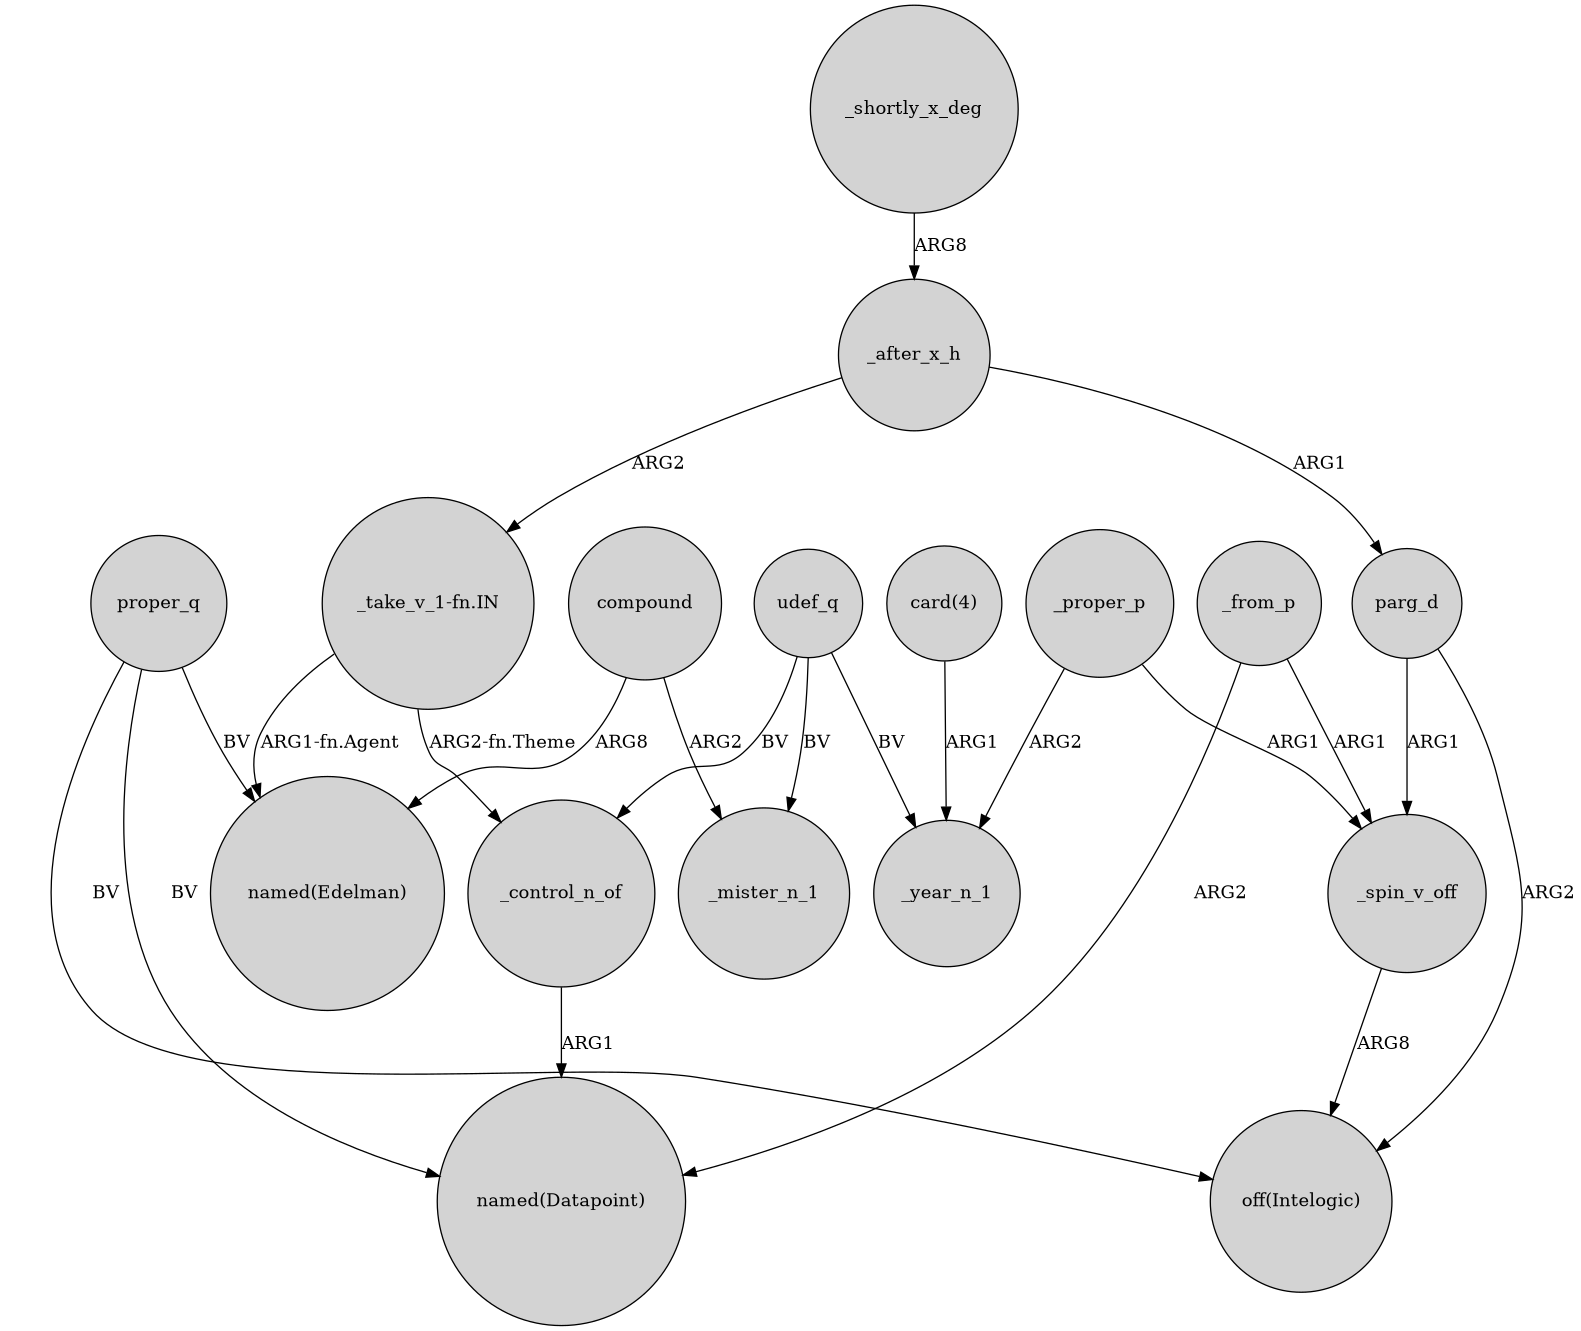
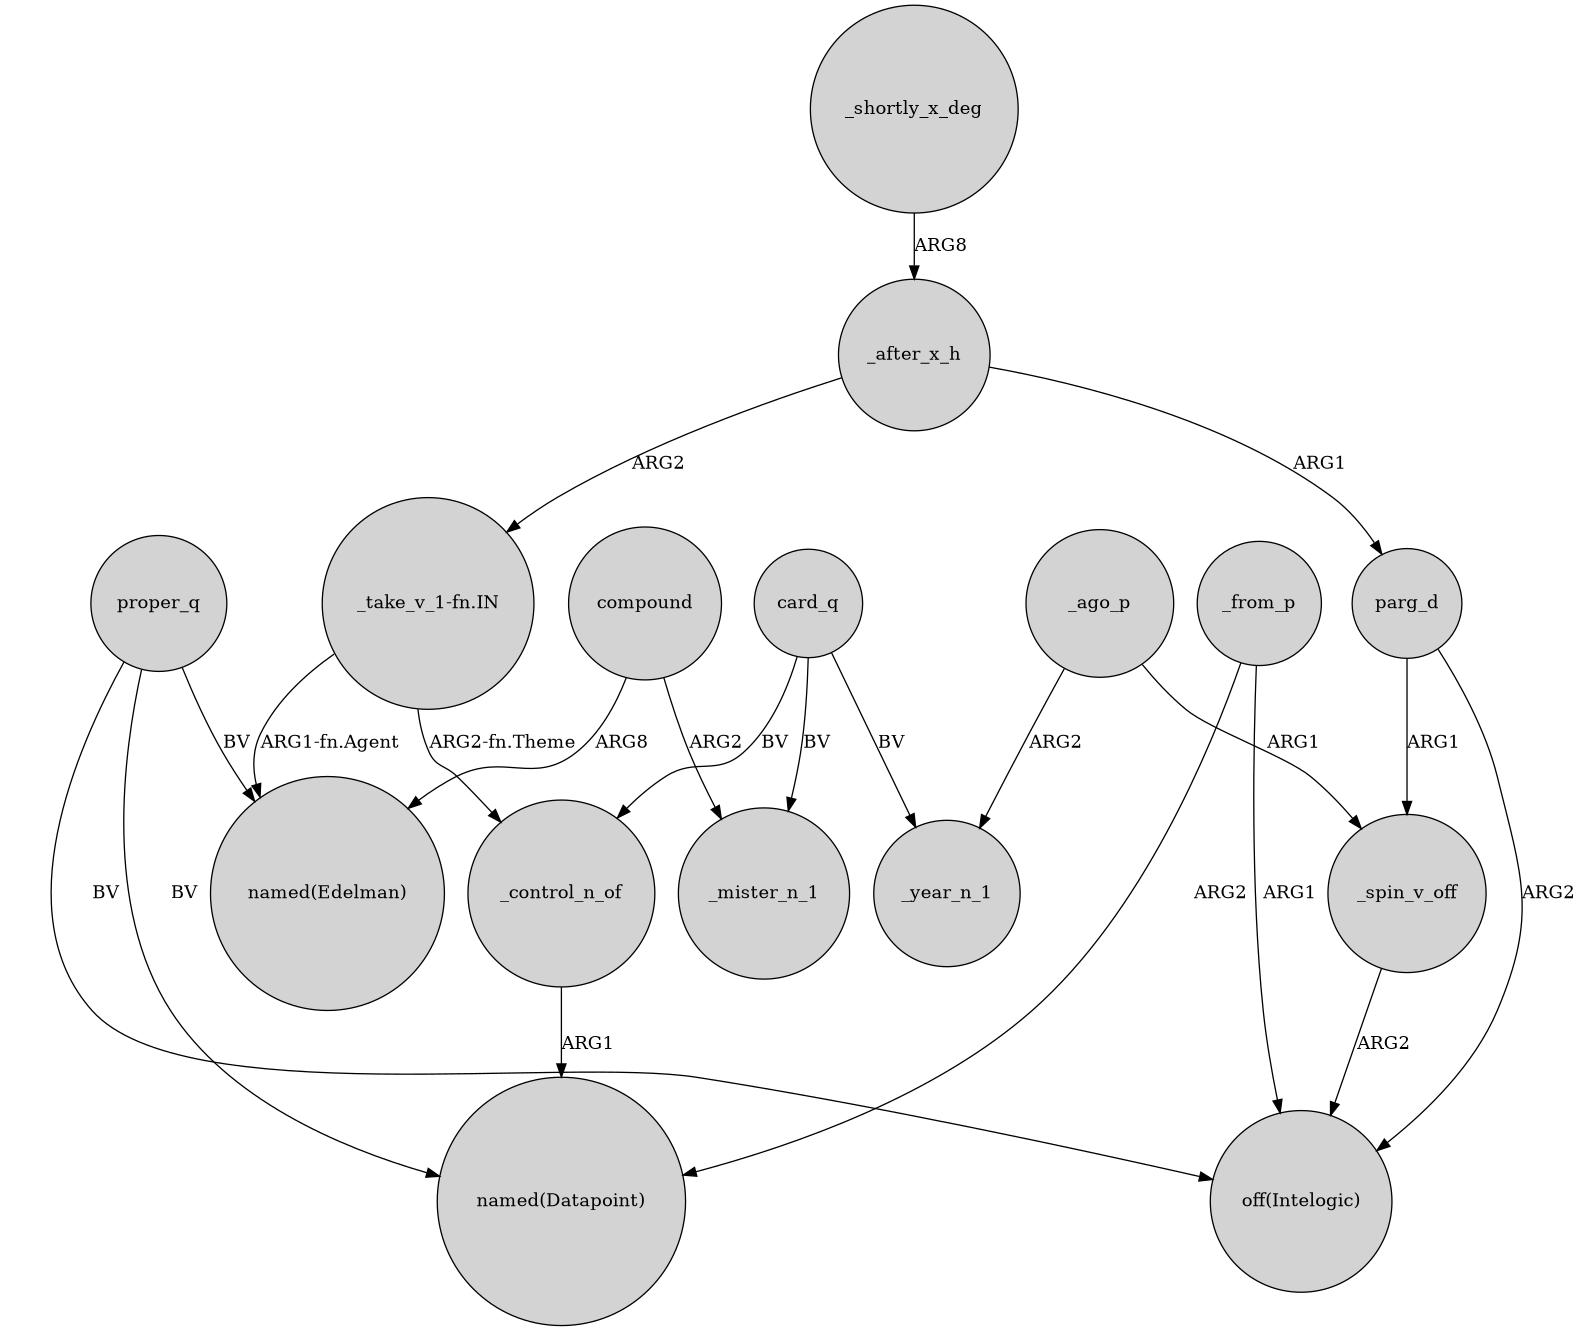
  digraph {
    node [shape=circle style=filled]
    n1 [label="off(Intelogic)"]
    proper_q
    "named(Datapoint)"
    "named(Edelman)"
-   udef_q
+   udef_q [label=card_q]
    _control_n_of
    _mister_n_1
    _year_n_1
    compound
-   "card(4)"
    _shortly_x_deg
    _after_x_h
    "_take_v_1-fn.IN"
    parg_d
    _spin_v_off
    _from_p
-   _ago_p [label=_proper_p]
+   _ago_p
    proper_q -> n1 [label=BV]
    proper_q -> "named(Datapoint)" [label=BV]
    proper_q -> "named(Edelman)" [label=BV]
    udef_q -> _control_n_of [label=BV]
    udef_q -> _mister_n_1 [label=BV]
    udef_q -> _year_n_1 [label=BV]
    _control_n_of -> "named(Datapoint)" [label=ARG1]
    compound -> "named(Edelman)" [label=ARG8]
    compound -> _mister_n_1 [label=ARG2]
-   "card(4)" -> _year_n_1 [label=ARG1]
    _shortly_x_deg -> _after_x_h [label=ARG8]
    _after_x_h -> "_take_v_1-fn.IN" [label=ARG2]
    _after_x_h -> parg_d [label=ARG1]
    "_take_v_1-fn.IN" -> "named(Edelman)" [label="ARG1-fn.Agent"]
    "_take_v_1-fn.IN" -> _control_n_of [label="ARG2-fn.Theme"]
    parg_d -> n1 [label=ARG2]
    parg_d -> _spin_v_off [label=ARG1]
-   _spin_v_off -> n1 [label=ARG8]
+   _spin_v_off -> n1 [label=ARG2]
    _from_p -> "named(Datapoint)" [label=ARG2]
-   _from_p -> _spin_v_off [label=ARG1]
+   _from_p -> n1 [label=ARG1]
    _ago_p -> _year_n_1 [label=ARG2]
    _ago_p -> _spin_v_off [label=ARG1]
  }
